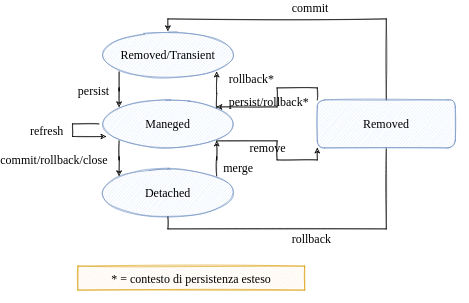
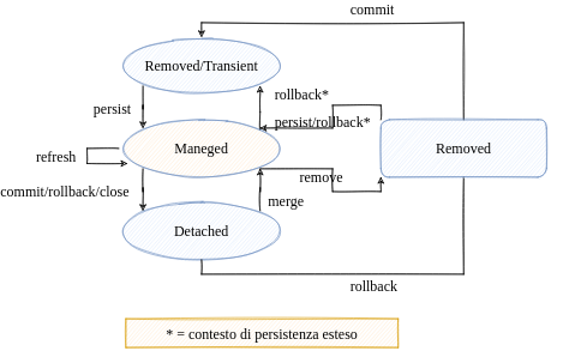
  <mxCell id="0" />
  <mxCell id="1" parent="0" />
  <mxCell id="2" value="rollback*" style="edgeStyle=orthogonalEdgeStyle;rounded=0;sketch=1;orthogonalLoop=1;jettySize=auto;html=1;exitX=1;exitY=1;exitDx=0;exitDy=0;fontFamily=Architects Daughter;fontSource=https%3A%2F%2Ffonts.googleapis.com%2Fcss%3Ffamily%3DArchitects%2BDaughter;fontSize=20;endArrow=none;endFill=0;startArrow=classic;startFill=1;labelBackgroundColor=none;" parent="1" source="4" edge="1"><mxGeometry x="-0.65" y="50" relative="1" as="geometry"><mxPoint x="260" y="169" as="targetPoint" /><mxPoint x="8" y="1" as="offset" /></mxGeometry></mxCell>
  <mxCell id="3" value="persist" style="edgeStyle=orthogonalEdgeStyle;rounded=0;sketch=1;orthogonalLoop=1;jettySize=auto;html=1;exitX=0;exitY=1;exitDx=0;exitDy=0;entryX=0;entryY=0;entryDx=0;entryDy=0;fontFamily=Architects Daughter;fontSource=https%3A%2F%2Ffonts.googleapis.com%2Fcss%3Ffamily%3DArchitects%2BDaughter;fontSize=20;endArrow=classic;endFill=1;labelBackgroundColor=none;" parent="1" source="4" target="8" edge="1"><mxGeometry x="0.22" y="-43" relative="1" as="geometry"><mxPoint as="offset" /></mxGeometry></mxCell>
  <mxCell id="4" value="Removed/Transient" style="ellipse;whiteSpace=wrap;html=1;sketch=1;fontFamily=Architects Daughter;fontSource=https%3A%2F%2Ffonts.googleapis.com%2Fcss%3Ffamily%3DArchitects%2BDaughter;fontSize=20;fillColor=#dae8fc;strokeColor=#6c8ebf;" parent="1" vertex="1"><mxGeometry x="64" y="40" width="230" height="80" as="geometry" /></mxCell>
  <mxCell id="5" value="remove" style="edgeStyle=orthogonalEdgeStyle;rounded=0;sketch=1;orthogonalLoop=1;jettySize=auto;html=1;exitX=1;exitY=1;exitDx=0;exitDy=0;entryX=0;entryY=1;entryDx=0;entryDy=0;fontFamily=Architects Daughter;fontSource=https%3A%2F%2Ffonts.googleapis.com%2Fcss%3Ffamily%3DArchitects%2BDaughter;fontSize=20;endArrow=classic;endFill=1;labelBackgroundColor=none;" parent="1" source="8" target="13" edge="1"><mxGeometry x="0.02" y="-16" relative="1" as="geometry"><mxPoint as="offset" /></mxGeometry></mxCell>
  <mxCell id="6" value="merge" style="edgeStyle=orthogonalEdgeStyle;rounded=0;sketch=1;orthogonalLoop=1;jettySize=auto;html=1;exitX=1;exitY=1;exitDx=0;exitDy=0;entryX=1;entryY=0;entryDx=0;entryDy=0;fontFamily=Architects Daughter;fontSource=https%3A%2F%2Ffonts.googleapis.com%2Fcss%3Ffamily%3DArchitects%2BDaughter;fontSize=20;startArrow=classic;startFill=1;endArrow=none;endFill=0;labelBackgroundColor=none;" parent="1" source="8" target="9" edge="1"><mxGeometry x="0.6" y="36" relative="1" as="geometry"><mxPoint as="offset" /></mxGeometry></mxCell>
  <mxCell id="7" value="commit/rollback/close" style="edgeStyle=orthogonalEdgeStyle;rounded=0;sketch=1;orthogonalLoop=1;jettySize=auto;html=1;exitX=0;exitY=1;exitDx=0;exitDy=0;entryX=0;entryY=0;entryDx=0;entryDy=0;fontFamily=Architects Daughter;fontSource=https%3A%2F%2Ffonts.googleapis.com%2Fcss%3Ffamily%3DArchitects%2BDaughter;fontSize=20;startArrow=none;startFill=0;endArrow=classic;endFill=1;labelBackgroundColor=none;" parent="1" source="8" target="9" edge="1"><mxGeometry x="0.221" y="-109" relative="1" as="geometry"><mxPoint as="offset" /></mxGeometry></mxCell>
- <mxCell id="8" value="Maneged" style="ellipse;whiteSpace=wrap;html=1;sketch=1;fontFamily=Architects Daughter;fontSource=https%3A%2F%2Ffonts.googleapis.com%2Fcss%3Ffamily%3DArchitects%2BDaughter;fontSize=20;fillColor=#dae8fc;strokeColor=#6c8ebf;" parent="1" vertex="1"><mxGeometry x="64" y="155" width="230" height="80" as="geometry" /></mxCell>
+ <mxCell id="8" value="Maneged" style="ellipse;whiteSpace=wrap;html=1;sketch=1;fontFamily=Architects Daughter;fontSource=https%3A%2F%2Ffonts.googleapis.com%2Fcss%3Ffamily%3DArchitects%2BDaughter;fontSize=20;fillColor=#ffe6cc;strokeColor=#6c8ebf;" parent="1" vertex="1"><mxGeometry x="64" y="155" width="230" height="80" as="geometry" /></mxCell>
  <mxCell id="9" value="Detached" style="ellipse;whiteSpace=wrap;html=1;sketch=1;fontFamily=Architects Daughter;fontSource=https%3A%2F%2Ffonts.googleapis.com%2Fcss%3Ffamily%3DArchitects%2BDaughter;fontSize=20;fillColor=#dae8fc;strokeColor=#6c8ebf;" parent="1" vertex="1"><mxGeometry x="64" y="270" width="230" height="80" as="geometry" /></mxCell>
  <mxCell id="10" value="persist/rollback*" style="edgeStyle=orthogonalEdgeStyle;rounded=0;sketch=1;orthogonalLoop=1;jettySize=auto;html=1;exitX=0;exitY=0;exitDx=0;exitDy=0;entryX=1;entryY=0;entryDx=0;entryDy=0;fontFamily=Architects Daughter;fontSource=https%3A%2F%2Ffonts.googleapis.com%2Fcss%3Ffamily%3DArchitects%2BDaughter;fontSize=20;endArrow=classic;endFill=1;labelBackgroundColor=none;" parent="1" source="13" target="8" edge="1"><mxGeometry y="-14" relative="1" as="geometry"><mxPoint as="offset" /></mxGeometry></mxCell>
  <mxCell id="11" value="rollback" style="edgeStyle=orthogonalEdgeStyle;rounded=0;sketch=1;orthogonalLoop=1;jettySize=auto;html=1;exitX=0.5;exitY=1;exitDx=0;exitDy=0;entryX=0.5;entryY=1;entryDx=0;entryDy=0;fontFamily=Architects Daughter;fontSource=https%3A%2F%2Ffonts.googleapis.com%2Fcss%3Ffamily%3DArchitects%2BDaughter;fontSize=20;endArrow=none;endFill=1;labelBackgroundColor=none;" parent="1" source="13" target="9" edge="1"><mxGeometry x="0.002" y="16" relative="1" as="geometry"><mxPoint as="offset" /></mxGeometry></mxCell>
  <mxCell id="12" value="commit" style="edgeStyle=orthogonalEdgeStyle;rounded=0;sketch=1;orthogonalLoop=1;jettySize=auto;html=1;entryX=0.5;entryY=0;entryDx=0;entryDy=0;fontFamily=Architects Daughter;fontSource=https%3A%2F%2Ffonts.googleapis.com%2Fcss%3Ffamily%3DArchitects%2BDaughter;fontSize=20;endArrow=classic;endFill=1;labelBackgroundColor=none;" parent="1" source="13" target="4" edge="1"><mxGeometry x="0.01" y="-19" relative="1" as="geometry"><Array as="points"><mxPoint x="543" y="20" /><mxPoint x="179" y="20" /></Array><mxPoint as="offset" /></mxGeometry></mxCell>
  <mxCell id="13" value="Removed" style="whiteSpace=wrap;html=1;sketch=1;fontFamily=Architects Daughter;fontSource=https%3A%2F%2Ffonts.googleapis.com%2Fcss%3Ffamily%3DArchitects%2BDaughter;fontSize=20;fillColor=#dae8fc;strokeColor=#6c8ebf;rounded=1;" parent="1" vertex="1"><mxGeometry x="428" y="155" width="230" height="80" as="geometry" /></mxCell>
  <mxCell id="14" value="refresh" style="edgeStyle=orthogonalEdgeStyle;rounded=0;sketch=1;orthogonalLoop=1;jettySize=auto;html=1;fontFamily=Architects Daughter;fontSource=https%3A%2F%2Ffonts.googleapis.com%2Fcss%3Ffamily%3DArchitects%2BDaughter;fontSize=20;startArrow=none;startFill=0;endArrow=classic;endFill=1;entryX=0.052;entryY=0.763;entryDx=0;entryDy=0;entryPerimeter=0;labelBackgroundColor=none;" parent="1" source="8" target="8" edge="1"><mxGeometry x="-0.091" y="-43" relative="1" as="geometry"><mxPoint x="-34" y="195" as="sourcePoint" /><Array as="points"><mxPoint x="20" y="195" /><mxPoint x="20" y="216" /></Array><mxPoint as="offset" /></mxGeometry></mxCell>
- <mxCell id="15" value="* = contesto di persistenza esteso" style="rounded=0;whiteSpace=wrap;html=1;sketch=1;fontFamily=Architects Daughter;fontSource=https%3A%2F%2Ffonts.googleapis.com%2Fcss%3Ffamily%3DArchitects%2BDaughter;fontSize=20;fillColor=#ffe6cc;strokeColor=#d79b00;" parent="1" vertex="1"><mxGeometry x="29" y="432" width="378" height="40" as="geometry" /></mxCell>
+ <mxCell id="15" value="* = contesto di persistenza esteso" style="rounded=0;whiteSpace=wrap;html=1;sketch=1;fontFamily=Architects Daughter;fontSource=https%3A%2F%2Ffonts.googleapis.com%2Fcss%3Ffamily%3DArchitects%2BDaughter;fontSize=20;fillColor=#ffe6cc;strokeColor=#d79b00;" parent="1" vertex="1"><mxGeometry x="74" y="432" width="378" height="40" as="geometry" /></mxCell>
